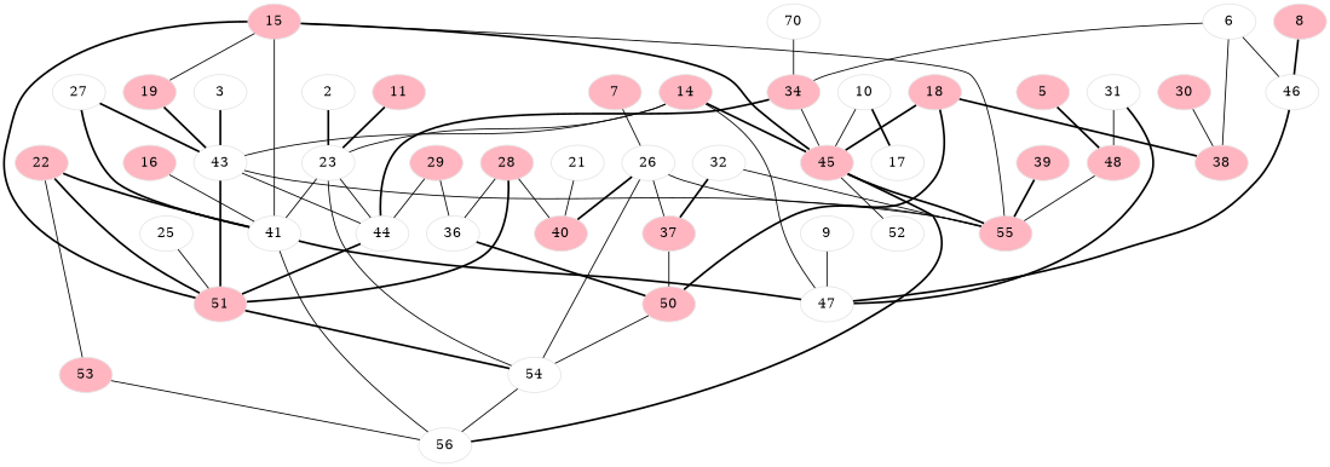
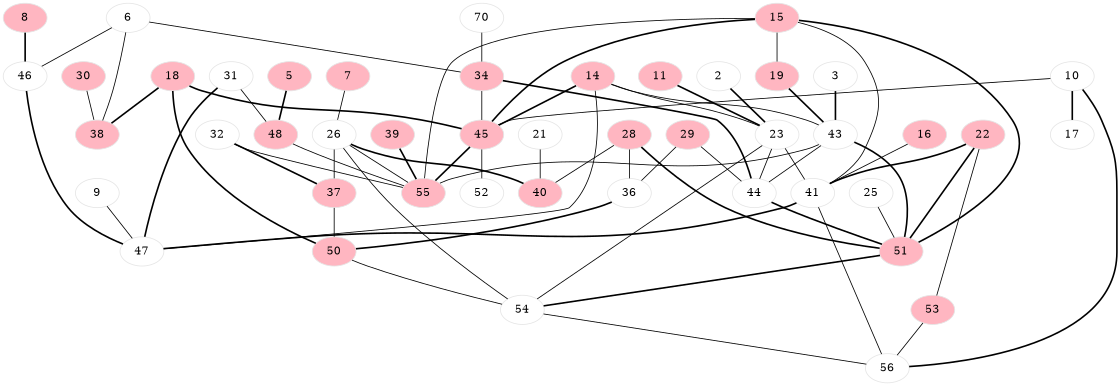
  graph {
    node [color=gray90 fillcolor=lightpink style=filled]
    edge [style=solid weight=1.0]
    2 [fillcolor=white]
    23 [fillcolor=white]
    44 [fillcolor=white]
    41 [fillcolor=white]
    54 [fillcolor=white]
    3 [fillcolor=white]
    43 [fillcolor=white]
    51
    55
    5
    48
    6 [fillcolor=white]
    38
    46 [fillcolor=white]
    34
    47 [fillcolor=white]
    26 [fillcolor=white]
    7
    40
    37
    8
    9 [fillcolor=white]
    10 [fillcolor=white]
    17 [fillcolor=white]
    45
    56 [fillcolor=white]
    52 [fillcolor=white]
    11
    14
    15
    19
    16
    18
    50
    n35 [fillcolor=white label=70]
    21 [fillcolor=white]
    22
    53
    25 [fillcolor=white]
-   27 [fillcolor=white]
    28
    36 [fillcolor=white]
    29
    30
    31 [fillcolor=white]
    32 [fillcolor=white]
    39
    2 -- 23 [style=bold]
    23 -- 44
    23 -- 41
    23 -- 54
    44 -- 51 [style=bold]
    41 -- 47 [style=bold]
    41 -- 56
    54 -- 56
    3 -- 43 [style=bold]
    43 -- 44
    43 -- 51 [style=bold weight=2.0]
    43 -- 55
    51 -- 54 [style=bold]
    5 -- 48 [style=bold]
    48 -- 55
    6 -- 38
    6 -- 46
    6 -- 34
    46 -- 47 [style=bold]
    34 -- 44 [style=bold]
    34 -- 45
    26 -- 54
    26 -- 55
    26 -- 40 [style=bold]
    26 -- 37
    7 -- 26
    37 -- 50
    8 -- 46 [style=bold]
    9 -- 47
    10 -- 17 [style=bold]
    10 -- 45
-   45 -- 56 [style=bold]
+   10 -- 56 [style=bold]
    45 -- 55 [style=bold]
    45 -- 52
    11 -- 23 [style=bold]
    14 -- 23
    14 -- 43
    14 -- 47
    14 -- 45 [style=bold]
    15 -- 41
    15 -- 51 [style=bold]
    15 -- 55
    15 -- 45 [style=bold]
    15 -- 19
    19 -- 43 [style=bold]
    16 -- 41
    18 -- 38 [style=bold]
    18 -- 45 [style=bold]
    18 -- 50 [style=bold]
    50 -- 54 [weight=2.0]
    n35 -- 34
    21 -- 40
    22 -- 41 [style=bold]
    22 -- 51 [style=bold]
    22 -- 53
    53 -- 56
    25 -- 51
-   27 -- 41 [style=bold]
-   27 -- 43 [style=bold]
    28 -- 51 [style=bold]
    28 -- 40
    28 -- 36
    36 -- 50 [style=bold]
    29 -- 44
    29 -- 36
    30 -- 38
    31 -- 48
    31 -- 47 [style=bold]
    32 -- 55
    32 -- 37 [style=bold]
    39 -- 55 [style=bold]
  }
